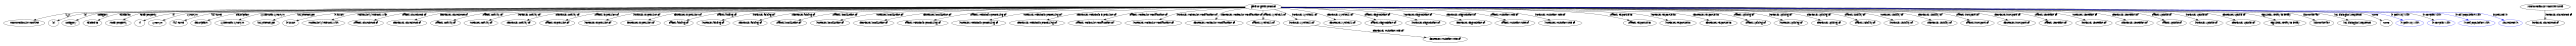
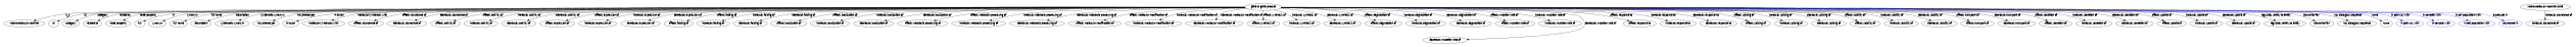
  digraph {
    fontname=Lato
    node [fontname=Lato color=black]
    edge [fontname=Lato color=black style=solid]
    n1 [height=0.5 label="gene or gene product" width=2.3474 color=""]
    "macromolecular machine" [height=0.5 width=2.7701 color=""]
    id [height=0.5 width=0.75]
    category [height=0.5 width=0.75]
    "related to" [height=0.5 width=0.75]
    "node property" [height=0.5 width=0.75]
-   iri [height=0.5 width=0.75]
+   iri [height=0.5 width=0.75 label=full]
    synonym [height=0.5 width=0.75]
    "full name" [height=0.5 width=0.75]
    description [height=0.5 width=0.75]
    "systematic synonym" [height=0.5 width=0.75]
    "has phenotype" [height=0.5 width=0.75]
    "in taxon" [height=0.5 width=0.75]
    "molecularly interacts with" [height=0.5 width=0.75]
    "affects abundance of" [height=0.5 width=0.75]
    "decreases abundance of" [height=0.5 width=0.75]
    "affects activity of" [height=0.5 width=0.75]
    "increases activity of" [height=0.5 width=0.75]
    "decreases activity of" [height=0.5 width=0.75]
    "affects expression of" [height=0.5 width=0.75]
    "increases expression of" [height=0.5 width=0.75]
    "decreases expression of" [height=0.5 width=0.75]
    "affects folding of" [height=0.5 width=0.75]
    "increases folding of" [height=0.5 width=0.75]
    "decreases folding of" [height=0.5 width=0.75]
    "affects localization of" [height=0.5 width=0.75]
    "increases localization of" [height=0.5 width=0.75]
    "decreases localization of" [height=0.5 width=0.75]
    "affects metabolic processing of" [height=0.5 width=0.75]
    "increases metabolic processing of" [height=0.5 width=0.75]
    "decreases metabolic processing of" [height=0.5 width=0.75]
    "affects molecular modification of" [height=0.5 width=0.75]
    "increases molecular modification of" [height=0.5 width=0.75]
    "decreases molecular modification of" [height=0.5 width=0.75]
    "affects synthesis of" [height=0.5 width=0.75]
    "increases synthesis of" [height=0.5 width=0.75]
    "decreases synthesis of" [height=0.5 width=0.75]
    "affects degradation of" [height=0.5 width=0.75]
    "increases degradation of" [height=0.5 width=0.75]
    "decreases degradation of" [height=0.5 width=0.75]
    "affects mutation rate of" [height=0.5 width=0.75]
    "increases mutation rate of" [height=0.5 width=0.75]
    "decreases mutation rate of" [height=0.5 width=0.75]
    "affects response to" [height=0.5 width=0.75]
    "increases response to" [height=0.5 width=0.75]
    "decreases response to" [height=0.5 width=0.75]
    "affects splicing of" [height=0.5 width=0.75]
    "increases splicing of" [height=0.5 width=0.75]
    "decreases splicing of" [height=0.5 width=0.75]
    "affects stability of" [height=0.5 width=0.75]
    "increases stability of" [height=0.5 width=0.75]
    "decreases stability of" [height=0.5 width=0.75]
    "affects transport of" [height=0.5 width=0.75]
    "decreases transport of" [height=0.5 width=0.75]
    "affects secretion of" [height=0.5 width=0.75]
    "increases secretion of" [height=0.5 width=0.75]
    "decreases secretion of" [height=0.5 width=0.75]
    "affects uptake of" [height=0.5 width=0.75]
    "increases uptake of" [height=0.5 width=0.75]
    "decreases uptake of" [height=0.5 width=0.75]
    "regulates, entity to entity" [height=0.5 width=0.75]
    "biomarker for" [height=0.5 width=0.75]
    "has biological sequence" [height=0.5 width=0.75]
    name [height=0.5 width=0.81271 color=""]
    "in pathway with" [color=blue height=0.5 width=0.75]
    "in complex with" [color=blue height=0.5 width=0.75]
    "in cell population with" [color=blue height=0.5 width=0.75]
    n68 [color=blue height=0.5 label="abundance in" width=0.75]
    "increases abundance of" [height=0.5 width=0.75]
    "macromolecular machine name" [height=0.5 width=0.75]
    n1 -> "macromolecular machine" [label=is_a color="" style=""]
    n1 -> id [label=id]
    n1 -> category [label=category]
    n1 -> "related to" [label="related to"]
    n1 -> "node property" [label="node property"]
    n1 -> iri [label=iri]
    n1 -> synonym [label=synonym]
    n1 -> "full name" [label="full name"]
    n1 -> description [label=description]
    n1 -> "systematic synonym" [label="systematic synonym"]
    n1 -> "has phenotype" [label="has phenotype"]
    n1 -> "in taxon" [label="in taxon"]
    n1 -> "molecularly interacts with" [label="molecularly interacts with"]
    n1 -> "affects abundance of" [label="affects abundance of"]
    n1 -> "decreases abundance of" [label="decreases abundance of"]
    n1 -> "affects activity of" [label="affects activity of"]
    n1 -> "increases activity of" [label="increases activity of"]
    n1 -> "decreases activity of" [label="decreases activity of"]
    n1 -> "affects expression of" [label="affects expression of"]
    n1 -> "increases expression of" [label="increases expression of"]
    n1 -> "decreases expression of" [label="decreases expression of"]
    n1 -> "affects folding of" [label="affects folding of"]
    n1 -> "increases folding of" [label="increases folding of"]
    n1 -> "decreases folding of" [label="decreases folding of"]
    n1 -> "affects localization of" [label="affects localization of"]
    n1 -> "increases localization of" [label="increases localization of"]
    n1 -> "decreases localization of" [label="decreases localization of"]
    n1 -> "affects metabolic processing of" [label="affects metabolic processing of"]
    n1 -> "increases metabolic processing of" [label="increases metabolic processing of"]
-   n1 -> "decreases metabolic processing of" [label="decreases metabolic expression of"]
+   n1 -> "decreases metabolic processing of" [label="decreases metabolic processing of"]
    n1 -> "affects molecular modification of" [label="affects molecular modification of"]
    n1 -> "increases molecular modification of" [label="increases molecular modification of"]
    n1 -> "decreases molecular modification of" [label="decreases molecular modification of"]
    n1 -> "affects synthesis of" [label="affects synthesis of"]
    n1 -> "increases synthesis of" [label="increases synthesis of"]
    n1 -> "decreases synthesis of" [label="decreases synthesis of"]
    n1 -> "affects degradation of" [label="affects degradation of"]
    n1 -> "increases degradation of" [label="increases degradation of"]
    n1 -> "decreases degradation of" [label="decreases degradation of"]
    n1 -> "affects mutation rate of" [label="affects mutation rate of"]
    n1 -> "increases mutation rate of" [label="increases mutation rate of"]
-   "increases synthesis of" -> "decreases mutation rate of" [label="decreases mutation rate of"]
+   n1 -> "decreases mutation rate of" [label="decreases mutation rate of"]
    n1 -> "affects response to" [label="affects response to"]
    n1 -> "increases response to" [label="increases response to"]
    n1 -> "decreases response to" [label="decreases response to"]
    n1 -> "affects splicing of" [label="affects splicing of"]
    n1 -> "increases splicing of" [label="increases splicing of"]
    n1 -> "decreases splicing of" [label="decreases splicing of"]
    n1 -> "affects stability of" [label="affects stability of"]
    n1 -> "increases stability of" [label="increases stability of"]
    n1 -> "decreases stability of" [label="decreases stability of"]
    n1 -> "affects transport of" [label="affects transport of"]
    n1 -> "decreases transport of" [label="decreases transport of"]
    n1 -> "affects secretion of" [label="affects secretion of"]
    n1 -> "increases secretion of" [label="increases secretion of"]
    n1 -> "decreases secretion of" [label="decreases secretion of"]
    n1 -> "affects uptake of" [label="affects uptake of"]
    n1 -> "increases uptake of" [label="increases uptake of"]
    n1 -> "decreases uptake of" [label="decreases uptake of"]
    n1 -> "regulates, entity to entity" [label="regulates, entity to entity"]
    n1 -> "biomarker for" [label="biomarker for"]
    n1 -> "has biological sequence" [label="has biological sequence"]
    n1 -> name [label=name]
    n1 -> "in pathway with" [color=blue label="in pathway with"]
-   n1 -> "in complex with" [label="in complex with"]
+   n1 -> "in complex with" [color=blue label="in complex with"]
    n1 -> "in cell population with" [color=blue label="in cell population with"]
    n1 -> n68 [color=blue label="expressed in"]
    "macromolecular machine name" -> "increases abundance of" [label="increases abundance of"]
  }
